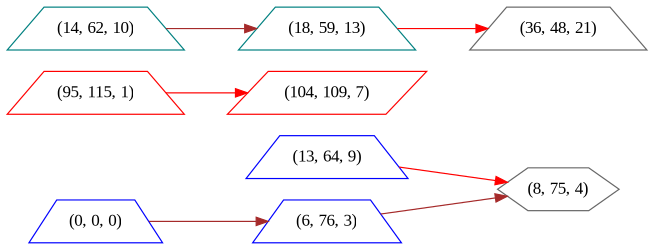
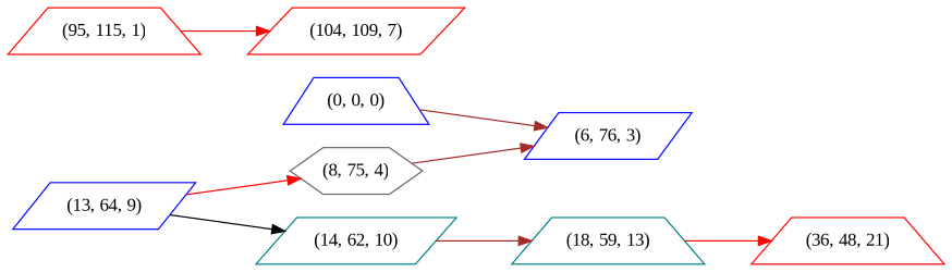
  digraph {
    fontname="Liberation Serif"
    rankdir=LR
    node [color=blue fontname="Liberation Serif" shape=trapezium]
    edge [color=brown fontname="Liberation Serif"]
-   "(6, 76, 3)"
+   "(6, 76, 3)" [shape=parallelogram]
    "(0, 0, 0)"
    "(8, 75, 4)" [color=gray40 shape=hexagon]
    "(95, 115, 1)" [color=red]
    "(104, 109, 7)" [color=red shape=parallelogram]
-   "(13, 64, 9)"
-   "(14, 62, 10)" [color=teal]
+   "(13, 64, 9)" [shape=parallelogram]
+   "(14, 62, 10)" [color=teal shape=parallelogram]
    "(18, 59, 13)" [color=teal]
-   "(36, 48, 21)" [color=gray40]
-   "(6, 76, 3)" -> "(8, 75, 4)"
+   "(36, 48, 21)" [color=red]
+   "(8, 75, 4)" -> "(6, 76, 3)"
    "(0, 0, 0)" -> "(6, 76, 3)"
    "(95, 115, 1)" -> "(104, 109, 7)" [color=red]
    "(13, 64, 9)" -> "(8, 75, 4)" [color=red]
+   "(13, 64, 9)" -> "(14, 62, 10)" [color=black]
    "(14, 62, 10)" -> "(18, 59, 13)"
    "(18, 59, 13)" -> "(36, 48, 21)" [color=red]
  }
